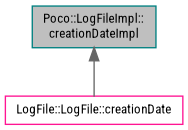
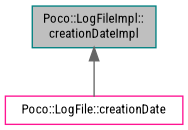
  digraph {
    rankdir=TB
    fontname="Roboto Condensed"
    node [fontname="Roboto Condensed" fontsize=10 shape=record style=filled]
    n1 [color=teal fillcolor=grey75 fontcolor=black height=0.2 label="Poco::LogFileImpl::\lcreationDateImpl" width=0.4]
-   n2 [color=deeppink fillcolor=white height=0.2 label="LogFile::LogFile::creationDate" width=0.4]
+   n2 [color=deeppink fillcolor=white height=0.2 label="Poco::LogFile::creationDate" width=0.4]
    n1 -> n2 [color=gray40 dir=back fontname="Roboto Condensed" fontsize=10 labelfontname=Helvetica labelfontsize=10 style=solid]
  }
